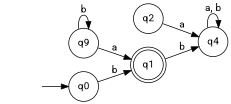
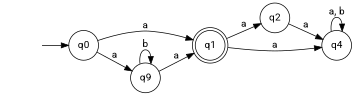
  digraph {
    fontname=Roboto
    rankdir=LR
    node [fontname=Roboto shape=circle]
    edge [fontname=Roboto]
    q1 [shape=doublecircle]
    q2
    q4
    n4 [label=q9]
    _nil [style=invis shape=""]
    q0
-   q1 -> q4 [label=b]
+   q1 -> q2 [label=a]
+   q1 -> q4 [label=a]
    q2 -> q4 [label=a]
    q4 -> q4 [label="a, b"]
    n4 -> q1 [label=a]
    n4 -> n4 [label=b]
    _nil -> q0
-   q0 -> q1 [label=b]
+   q0 -> q1 [label=a]
+   q0 -> n4 [label=a]
  }
